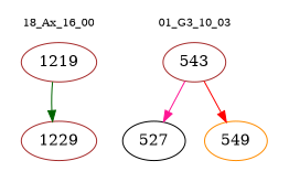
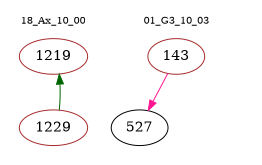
  digraph {
    node [color=brown]
    n1 [label=1219]
    n2 [label=1229]
-   n3 [label=543]
+   n3 [label=143]
    n4 [color=black label=527]
-   n5 [color=darkorange label=549]
    subgraph cluster_1 {
      color=white
      fontsize=10
-     label="18_Ax_16_00"
+     label="18_Ax_10_00"
      n1
      n2
    }
    subgraph cluster_2 {
      color=white
      fontsize=10
      label="01_G3_10_03"
      n3
      n4
-     n5
    }
-   n1 -> n2 [color=darkgreen]
+   n2 -> n1 [color=darkgreen]
    n3 -> n4 [color=deeppink]
-   n3 -> n5 [color=red]
  }
